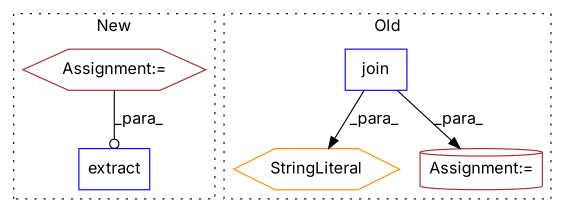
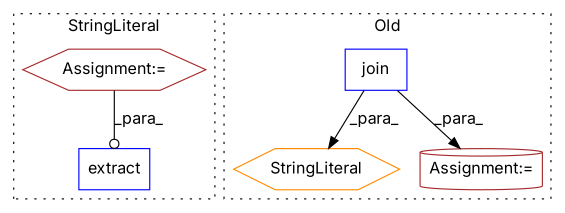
  digraph {
    fontname=Inter
    node [a=32 color=blue fontname=Inter l=6 shape=box]
    edge [arrowhead=normal fontname=Inter]
    n1 [l="8,1" label=extract s="1094,1127"]
    n2 [a=7 color=brown label="Assignment:=" s=1076 shape=hexagon]
    n3 [l="5,1" label=join s="1026,1070"]
    n4 [a=45 color=darkorange label=StringLiteral s=1047 shape=hexagon]
    n5 [a=7 color=brown l=1 label="Assignment:=" s=1188 shape=cylinder]
    subgraph cluster_1 {
-     label=New
+     label=StringLiteral
      style=dotted
      n1
      n2
    }
    subgraph cluster_2 {
      label=Old
      style=dotted
      n3
      n4
      n5
    }
    n2 -> n1 [arrowhead=odot label=_para_]
    n3 -> n4 [label=_para_]
    n3 -> n5 [label=_para_]
  }
